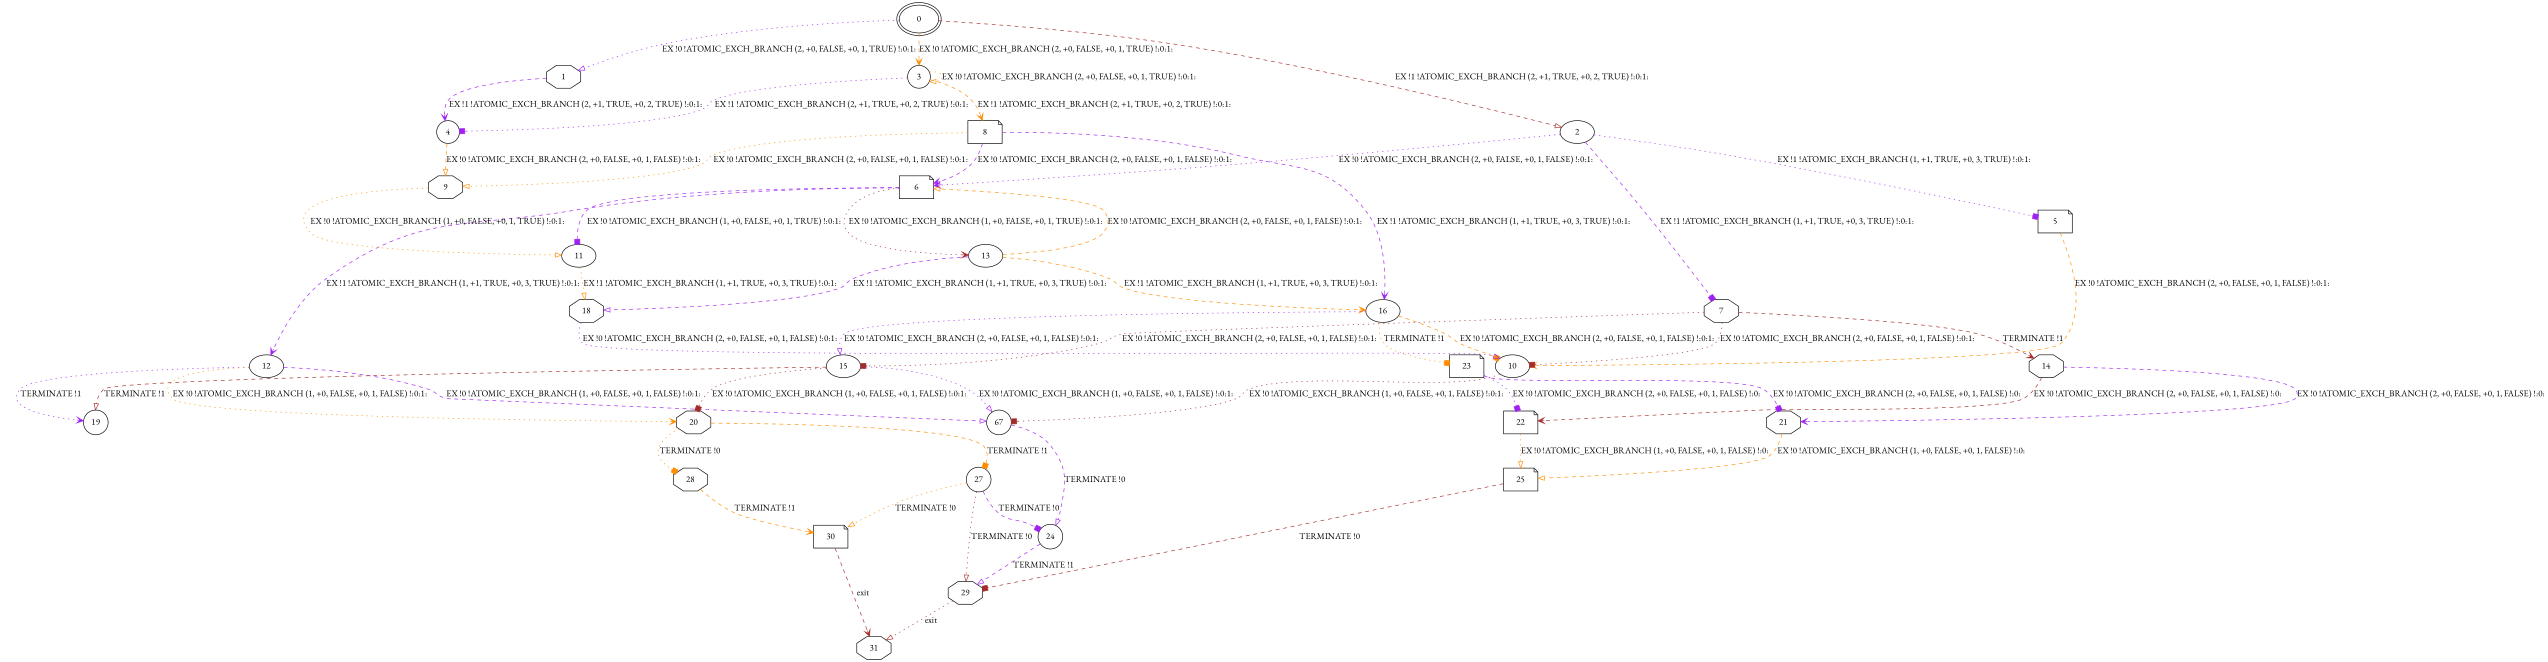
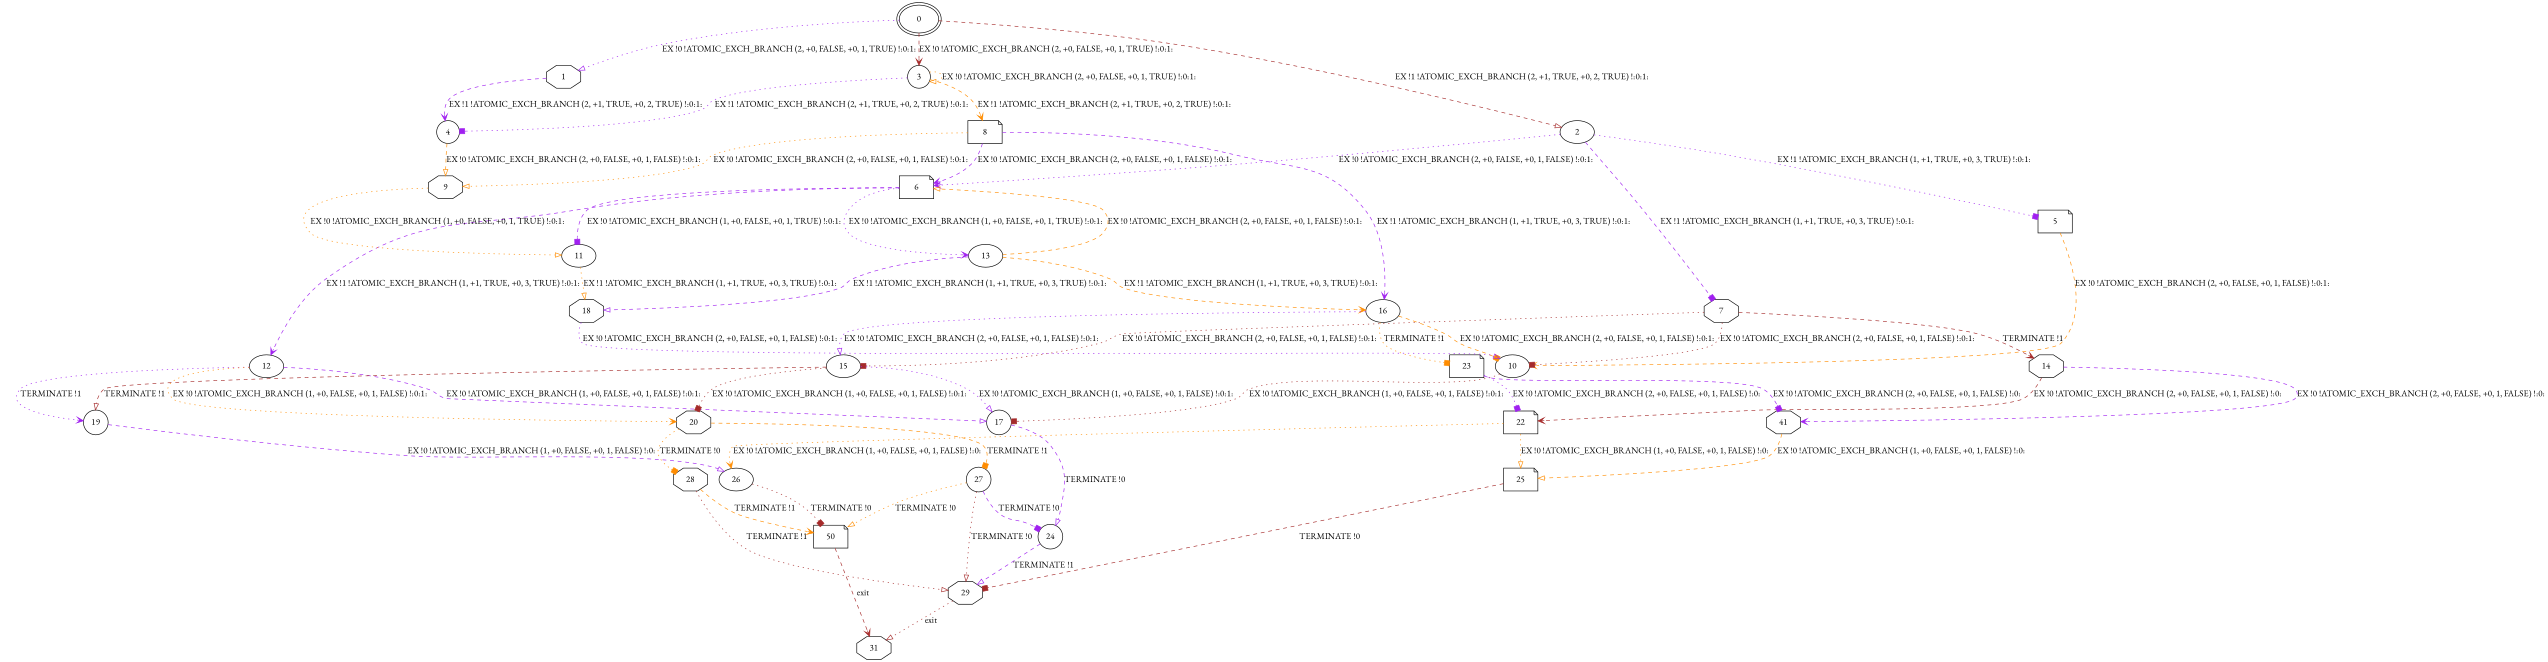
  digraph {
    fontname="EB Garamond"
    node [fontname="EB Garamond" shape=octagon]
    edge [arrowhead=onormal color=purple fontname="EB Garamond" style=dashed]
    0 [peripheries=2 shape=ellipse]
    1
    2 [shape=ellipse]
    3 [shape=circle]
    4 [shape=circle]
    5 [shape=note]
    6 [shape=note]
    7
    8 [shape=note]
    9
    10 [shape=ellipse]
    11 [shape=ellipse]
    12 [shape=ellipse]
    13 [shape=ellipse]
    14
    15 [shape=ellipse]
    16 [shape=ellipse]
-   17 [shape=circle label=67]
+   17 [shape=circle]
    18
    19 [shape=circle]
    20
-   21
+   21 [label=41]
    22 [shape=note]
    23 [shape=note]
    24 [shape=circle]
+   26 [shape=ellipse]
    27 [shape=circle]
    28
    25 [shape=note]
    29
-   30 [shape=note]
+   30 [shape=note label=50]
    31
    0 -> 1 [label="EX !0 !ATOMIC_EXCH_BRANCH (2, +0, FALSE, +0, 1, TRUE) !:0:1:" style=dotted]
    0 -> 2 [color=brown label="EX !1 !ATOMIC_EXCH_BRANCH (2, +1, TRUE, +0, 2, TRUE) !:0:1:"]
-   0 -> 3 [arrowhead=vee color=darkorange label="EX !0 !ATOMIC_EXCH_BRANCH (2, +0, FALSE, +0, 1, TRUE) !:0:1:"]
+   0 -> 3 [arrowhead=vee color=brown label="EX !0 !ATOMIC_EXCH_BRANCH (2, +0, FALSE, +0, 1, TRUE) !:0:1:"]
    1 -> 4 [arrowhead=vee label="EX !1 !ATOMIC_EXCH_BRANCH (2, +1, TRUE, +0, 2, TRUE) !:0:1:"]
    2 -> 5 [arrowhead=box label="EX !1 !ATOMIC_EXCH_BRANCH (1, +1, TRUE, +0, 3, TRUE) !:0:1:" style=dotted]
    2 -> 6 [arrowhead=vee label="EX !0 !ATOMIC_EXCH_BRANCH (2, +0, FALSE, +0, 1, FALSE) !:0:1:" style=dotted]
    2 -> 7 [arrowhead=box label="EX !1 !ATOMIC_EXCH_BRANCH (1, +1, TRUE, +0, 3, TRUE) !:0:1:"]
    3 -> 3 [color=darkorange label="EX !0 !ATOMIC_EXCH_BRANCH (2, +0, FALSE, +0, 1, TRUE) !:0:1:" style=dotted]
    3 -> 4 [arrowhead=box label="EX !1 !ATOMIC_EXCH_BRANCH (2, +1, TRUE, +0, 2, TRUE) !:0:1:" style=dotted]
    3 -> 8 [arrowhead=vee color=darkorange label="EX !1 !ATOMIC_EXCH_BRANCH (2, +1, TRUE, +0, 2, TRUE) !:0:1:"]
    4 -> 9 [color=darkorange label="EX !0 !ATOMIC_EXCH_BRANCH (2, +0, FALSE, +0, 1, FALSE) !:0:1:"]
    5 -> 10 [arrowhead=vee color=darkorange label="EX !0 !ATOMIC_EXCH_BRANCH (2, +0, FALSE, +0, 1, FALSE) !:0:1:"]
    6 -> 11 [arrowhead=box label="EX !0 !ATOMIC_EXCH_BRANCH (1, +0, FALSE, +0, 1, TRUE) !:0:1:"]
    6 -> 12 [arrowhead=vee label="EX !1 !ATOMIC_EXCH_BRANCH (1, +1, TRUE, +0, 3, TRUE) !:0:1:"]
-   6 -> 13 [arrowhead=vee color=brown label="EX !0 !ATOMIC_EXCH_BRANCH (1, +0, FALSE, +0, 1, TRUE) !:0:1:" style=dotted]
+   6 -> 13 [arrowhead=vee label="EX !0 !ATOMIC_EXCH_BRANCH (1, +0, FALSE, +0, 1, TRUE) !:0:1:" style=dotted]
    7 -> 10 [arrowhead=box color=brown label="EX !0 !ATOMIC_EXCH_BRANCH (2, +0, FALSE, +0, 1, FALSE) !:0:1:" style=dotted]
    7 -> 14 [arrowhead=vee color=brown label="TERMINATE !1"]
    7 -> 15 [arrowhead=box color=brown label="EX !0 !ATOMIC_EXCH_BRANCH (2, +0, FALSE, +0, 1, FALSE) !:0:1:" style=dotted]
    8 -> 6 [arrowhead=vee label="EX !0 !ATOMIC_EXCH_BRANCH (2, +0, FALSE, +0, 1, FALSE) !:0:1:"]
    8 -> 9 [color=darkorange label="EX !0 !ATOMIC_EXCH_BRANCH (2, +0, FALSE, +0, 1, FALSE) !:0:1:" style=dotted]
    8 -> 16 [arrowhead=vee label="EX !1 !ATOMIC_EXCH_BRANCH (1, +1, TRUE, +0, 3, TRUE) !:0:1:"]
    9 -> 11 [color=darkorange label="EX !0 !ATOMIC_EXCH_BRANCH (1, +0, FALSE, +0, 1, TRUE) !:0:1:" style=dotted]
    10 -> 17 [arrowhead=box color=brown label="EX !0 !ATOMIC_EXCH_BRANCH (1, +0, FALSE, +0, 1, FALSE) !:0:1:" style=dotted]
    11 -> 18 [color=darkorange label="EX !1 !ATOMIC_EXCH_BRANCH (1, +1, TRUE, +0, 3, TRUE) !:0:1:" style=dotted]
    12 -> 17 [label="EX !0 !ATOMIC_EXCH_BRANCH (1, +0, FALSE, +0, 1, FALSE) !:0:1:"]
    12 -> 19 [arrowhead=vee label="TERMINATE !1" style=dotted]
    12 -> 20 [arrowhead=vee color=darkorange label="EX !0 !ATOMIC_EXCH_BRANCH (1, +0, FALSE, +0, 1, FALSE) !:0:1:" style=dotted]
    13 -> 6 [color=darkorange label="EX !0 !ATOMIC_EXCH_BRANCH (2, +0, FALSE, +0, 1, FALSE) !:0:1:"]
    13 -> 16 [arrowhead=vee color=darkorange label="EX !1 !ATOMIC_EXCH_BRANCH (1, +1, TRUE, +0, 3, TRUE) !:0:1:"]
    13 -> 18 [label="EX !1 !ATOMIC_EXCH_BRANCH (1, +1, TRUE, +0, 3, TRUE) !:0:1:"]
    14 -> 21 [arrowhead=vee label="EX !0 !ATOMIC_EXCH_BRANCH (2, +0, FALSE, +0, 1, FALSE) !:0:"]
    14 -> 22 [arrowhead=vee color=brown label="EX !0 !ATOMIC_EXCH_BRANCH (2, +0, FALSE, +0, 1, FALSE) !:0:"]
    15 -> 17 [label="EX !0 !ATOMIC_EXCH_BRANCH (1, +0, FALSE, +0, 1, FALSE) !:0:1:" style=dotted]
    15 -> 19 [color=brown label="TERMINATE !1"]
    15 -> 20 [arrowhead=box color=brown label="EX !0 !ATOMIC_EXCH_BRANCH (1, +0, FALSE, +0, 1, FALSE) !:0:1:" style=dotted]
    16 -> 10 [arrowhead=box color=darkorange label="EX !0 !ATOMIC_EXCH_BRANCH (2, +0, FALSE, +0, 1, FALSE) !:0:1:"]
    16 -> 15 [label="EX !0 !ATOMIC_EXCH_BRANCH (2, +0, FALSE, +0, 1, FALSE) !:0:1:" style=dotted]
    16 -> 23 [arrowhead=box color=darkorange label="TERMINATE !1" style=dotted]
    17 -> 24 [label="TERMINATE !0"]
    18 -> 10 [label="EX !0 !ATOMIC_EXCH_BRANCH (2, +0, FALSE, +0, 1, FALSE) !:0:1:" style=dotted]
+   19 -> 26 [label="EX !0 !ATOMIC_EXCH_BRANCH (1, +0, FALSE, +0, 1, FALSE) !:0:"]
    20 -> 27 [arrowhead=box color=darkorange label="TERMINATE !1"]
    20 -> 28 [arrowhead=box color=darkorange label="TERMINATE !0" style=dotted]
    21 -> 25 [color=darkorange label="EX !0 !ATOMIC_EXCH_BRANCH (1, +0, FALSE, +0, 1, FALSE) !:0:"]
+   22 -> 26 [arrowhead=vee color=darkorange label="EX !0 !ATOMIC_EXCH_BRANCH (1, +0, FALSE, +0, 1, FALSE) !:0:" style=dotted]
    22 -> 25 [color=darkorange label="EX !0 !ATOMIC_EXCH_BRANCH (1, +0, FALSE, +0, 1, FALSE) !:0:" style=dotted]
    23 -> 21 [arrowhead=box label="EX !0 !ATOMIC_EXCH_BRANCH (2, +0, FALSE, +0, 1, FALSE) !:0:"]
    23 -> 22 [arrowhead=box label="EX !0 !ATOMIC_EXCH_BRANCH (2, +0, FALSE, +0, 1, FALSE) !:0:" style=dotted]
    24 -> 29 [label="TERMINATE !1"]
+   26 -> 30 [arrowhead=box color=brown label="TERMINATE !0" style=dotted]
    27 -> 24 [arrowhead=box label="TERMINATE !0"]
    27 -> 29 [color=brown label="TERMINATE !0" style=dotted]
    27 -> 30 [color=darkorange label="TERMINATE !0" style=dotted]
+   28 -> 29 [color=brown label="TERMINATE !1" style=dotted]
    28 -> 30 [arrowhead=vee color=darkorange label="TERMINATE !1"]
    25 -> 29 [arrowhead=box color=brown label="TERMINATE !0"]
    29 -> 31 [color=brown label=exit style=dotted]
    30 -> 31 [arrowhead=vee color=brown label=exit]
  }
